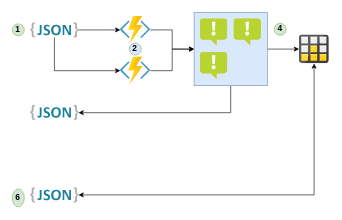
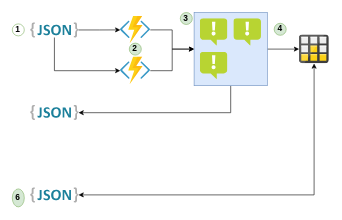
  <mxCell id="0" />
  <mxCell id="1" parent="0" />
  <mxCell id="2" value="" style="edgeStyle=orthogonalEdgeStyle;rounded=0;orthogonalLoop=1;jettySize=auto;html=1;" edge="1" parent="1" source="3" target="13"><mxGeometry relative="1" as="geometry" /></mxCell>
  <mxCell id="3" value="" style="aspect=fixed;html=1;points=[];align=center;image;fontSize=12;image=img/lib/mscae/Functions.svg;" vertex="1" parent="1"><mxGeometry x="200" y="26" width="50" height="46" as="geometry" /></mxCell>
  <mxCell id="4" value="" style="edgeStyle=orthogonalEdgeStyle;rounded=0;orthogonalLoop=1;jettySize=auto;html=1;" edge="1" parent="1" source="6" target="3"><mxGeometry relative="1" as="geometry" /></mxCell>
  <mxCell id="5" style="edgeStyle=orthogonalEdgeStyle;rounded=0;orthogonalLoop=1;jettySize=auto;html=1;" edge="1" parent="1" source="6" target="8"><mxGeometry relative="1" as="geometry"><Array as="points"><mxPoint x="90" y="117" /></Array></mxGeometry></mxCell>
  <mxCell id="6" value="" style="dashed=0;outlineConnect=0;html=1;align=center;labelPosition=center;verticalLabelPosition=bottom;verticalAlign=top;shape=mxgraph.weblogos.json_2" vertex="1" parent="1"><mxGeometry x="50" y="36.5" width="80.4" height="25.2" as="geometry" /></mxCell>
  <mxCell id="7" value="" style="edgeStyle=orthogonalEdgeStyle;rounded=0;orthogonalLoop=1;jettySize=auto;html=1;" edge="1" parent="1" source="8" target="13"><mxGeometry relative="1" as="geometry" /></mxCell>
  <mxCell id="8" value="" style="aspect=fixed;html=1;points=[];align=center;image;fontSize=12;image=img/lib/mscae/Functions.svg;" vertex="1" parent="1"><mxGeometry x="200" y="94" width="50" height="46" as="geometry" /></mxCell>
  <mxCell id="9" value="" style="edgeStyle=orthogonalEdgeStyle;rounded=0;orthogonalLoop=1;jettySize=auto;html=1;startArrow=classic;startFill=1;" edge="1" parent="1" source="10" target="18"><mxGeometry relative="1" as="geometry"><mxPoint x="523" y="185" as="targetPoint" /><Array as="points"><mxPoint x="523" y="324" /></Array></mxGeometry></mxCell>
  <mxCell id="10" value="" style="aspect=fixed;html=1;points=[];align=center;image;fontSize=12;image=img/lib/mscae/Table_Storage.svg;" vertex="1" parent="1"><mxGeometry x="498" y="57" width="50" height="48" as="geometry" /></mxCell>
  <mxCell id="11" style="edgeStyle=orthogonalEdgeStyle;rounded=0;orthogonalLoop=1;jettySize=auto;html=1;exitX=1;exitY=0.5;exitDx=0;exitDy=0;" edge="1" parent="1" source="13" target="10"><mxGeometry relative="1" as="geometry" /></mxCell>
  <mxCell id="12" style="edgeStyle=orthogonalEdgeStyle;rounded=0;orthogonalLoop=1;jettySize=auto;html=1;exitX=0.5;exitY=1;exitDx=0;exitDy=0;" edge="1" parent="1" source="13" target="17"><mxGeometry relative="1" as="geometry"><Array as="points"><mxPoint x="384" y="187" /></Array></mxGeometry></mxCell>
  <mxCell id="13" value="" style="whiteSpace=wrap;html=1;fillColor=#dae8fc;strokeColor=#6c8ebf;" vertex="1" parent="1"><mxGeometry x="323" y="20" width="122" height="122" as="geometry" /></mxCell>
  <mxCell id="14" value="" style="aspect=fixed;html=1;points=[];align=center;image;fontSize=12;image=img/lib/mscae/Notification.svg;" vertex="1" parent="1"><mxGeometry x="333" y="30" width="46" height="46" as="geometry" /></mxCell>
  <mxCell id="15" value="" style="aspect=fixed;html=1;points=[];align=center;image;fontSize=12;image=img/lib/mscae/Notification.svg;" vertex="1" parent="1"><mxGeometry x="389" y="30" width="46" height="46" as="geometry" /></mxCell>
  <mxCell id="16" value="" style="aspect=fixed;html=1;points=[];align=center;image;fontSize=12;image=img/lib/mscae/Notification.svg;" vertex="1" parent="1"><mxGeometry x="333" y="86" width="46" height="46" as="geometry" /></mxCell>
  <mxCell id="17" value="" style="dashed=0;outlineConnect=0;html=1;align=center;labelPosition=center;verticalLabelPosition=bottom;verticalAlign=top;shape=mxgraph.weblogos.json_2" vertex="1" parent="1"><mxGeometry x="50" y="174" width="80.4" height="25.2" as="geometry" /></mxCell>
  <mxCell id="18" value="" style="dashed=0;outlineConnect=0;html=1;align=center;labelPosition=center;verticalLabelPosition=bottom;verticalAlign=top;shape=mxgraph.weblogos.json_2" vertex="1" parent="1"><mxGeometry x="50" y="311.5" width="80.4" height="25.2" as="geometry" /></mxCell>
  <mxCell id="19" value="&lt;span style=&quot;line-height: 100% ; font-size: 14px&quot;&gt;6&lt;/span&gt;" style="ellipse;whiteSpace=wrap;html=1;aspect=fixed;labelBackgroundColor=none;align=center;spacing=0;spacingRight=1;fontStyle=1;fillColor=#d5e8d4;strokeColor=#82b366;fontSize=14;spacingBottom=2;" vertex="1" parent="1"><mxGeometry x="20" y="314" width="20" height="30" as="geometry" /></mxCell>
  <mxCell id="20" value="&lt;span style=&quot;line-height: 100% ; font-size: 14px&quot;&gt;4&lt;/span&gt;" style="ellipse;whiteSpace=wrap;html=1;aspect=fixed;labelBackgroundColor=none;align=center;spacing=0;spacingRight=1;fontStyle=1;fillColor=#d5e8d4;strokeColor=#82b366;fontSize=14;spacingBottom=2;" vertex="1" parent="1"><mxGeometry x="456.5" y="38" width="20" height="20" as="geometry" /></mxCell>
- <mxCell id="22" value="&lt;span style=&quot;line-height: 100% ; font-size: 14px&quot;&gt;2&lt;/span&gt;" style="ellipse;whiteSpace=wrap;html=1;aspect=fixed;labelBackgroundColor=none;align=center;spacing=0;spacingRight=1;fontStyle=1;fillColor=#dae8fc;strokeColor=#82b366;fontSize=14;spacingBottom=2;" vertex="1" parent="1"><mxGeometry x="215" y="71" width="20" height="20" as="geometry" /></mxCell>
- <mxCell id="23" value="&lt;span style=&quot;line-height: 100%; font-size: 14px;&quot;&gt;1&lt;/span&gt;" style="ellipse;whiteSpace=wrap;html=1;aspect=fixed;labelBackgroundColor=none;align=center;spacing=0;spacingRight=1;fontStyle=1;fillColor=#d5e8d4;strokeColor=#82b366;fontSize=14;spacingBottom=2;" vertex="1" parent="1"><mxGeometry x="20" y="39" width="20" height="20" as="geometry" /></mxCell>
+ <mxCell id="21" value="&lt;span style=&quot;line-height: 100% ; font-size: 14px&quot;&gt;3&lt;/span&gt;" style="ellipse;whiteSpace=wrap;html=1;aspect=fixed;labelBackgroundColor=none;align=center;spacing=0;spacingRight=1;fontStyle=1;fillColor=#d5e8d4;strokeColor=#82b366;fontSize=14;spacingBottom=2;" vertex="1" parent="1"><mxGeometry x="300" y="20" width="20" height="20" as="geometry" /></mxCell>
+ <mxCell id="22" value="&lt;span style=&quot;line-height: 100% ; font-size: 14px&quot;&gt;2&lt;/span&gt;" style="ellipse;whiteSpace=wrap;html=1;aspect=fixed;labelBackgroundColor=none;align=center;spacing=0;spacingRight=1;fontStyle=1;fillColor=#d5e8d4;strokeColor=#82b366;fontSize=14;spacingBottom=2;" vertex="1" parent="1"><mxGeometry x="215" y="71" width="20" height="20" as="geometry" /></mxCell>
+ <mxCell id="23" value="&lt;span style=&quot;line-height: 100%; font-size: 14px;&quot;&gt;1&lt;/span&gt;" style="ellipse;whiteSpace=wrap;html=1;aspect=fixed;labelBackgroundColor=none;align=center;spacing=0;spacingRight=1;fontStyle=1;fillColor=#ffffff;strokeColor=#82b366;fontSize=14;spacingBottom=2;" vertex="1" parent="1"><mxGeometry x="20" y="39" width="20" height="20" as="geometry" /></mxCell>
